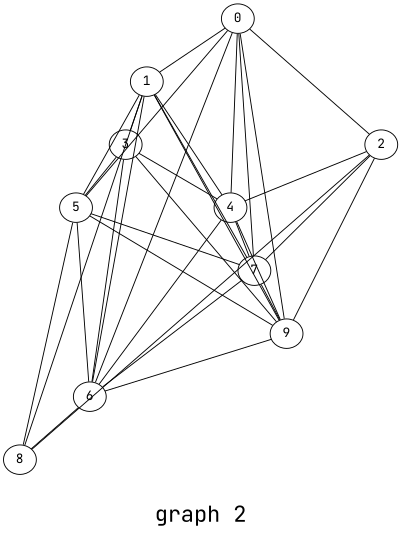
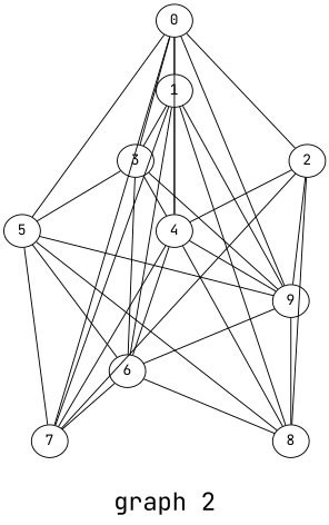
  graph {
    fontname="JetBrains Mono"
    fontsize=24
    label="\ngraph 2\n"
    splines=false
    node [fontname="JetBrains Mono" shape=ellipse]
    edge [fontname="JetBrains Mono"]
    0 [height=0.3 width=0.3]
    1 [height=0.3 width=0.3]
    2 [height=0.3 width=0.3]
    3 [height=0.3 width=0.3]
    4 [height=0.3 width=0.3]
    5 [height=0.3 width=0.3]
    7 [height=0.3 width=0.3]
    9 [height=0.3 width=0.3]
    8 [height=0.3 width=0.3]
    6 [height=0.3 width=0.3]
    0 -- 1
    0 -- 2
-   0 -- 6
+   0 -- 3
    0 -- 4
    0 -- 5
    0 -- 7
    0 -- 9
    1 -- 3
    1 -- 4
-   1 -- 5
    1 -- 7
    1 -- 9
    1 -- 8
    1 -- 6
    2 -- 4
    2 -- 7
    2 -- 9
    2 -- 8
    3 -- 4
    3 -- 5
    3 -- 9
    3 -- 6
    4 -- 7
    4 -- 9
+   4 -- 8
    4 -- 6
    5 -- 7
    5 -- 9
    5 -- 8
    5 -- 6
-   7 -- 9
+   8 -- 9
    9 -- 6
    6 -- 7
    6 -- 8
  }
